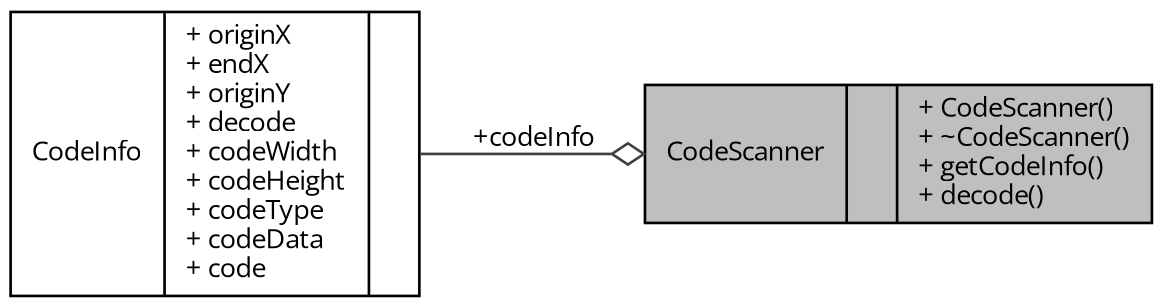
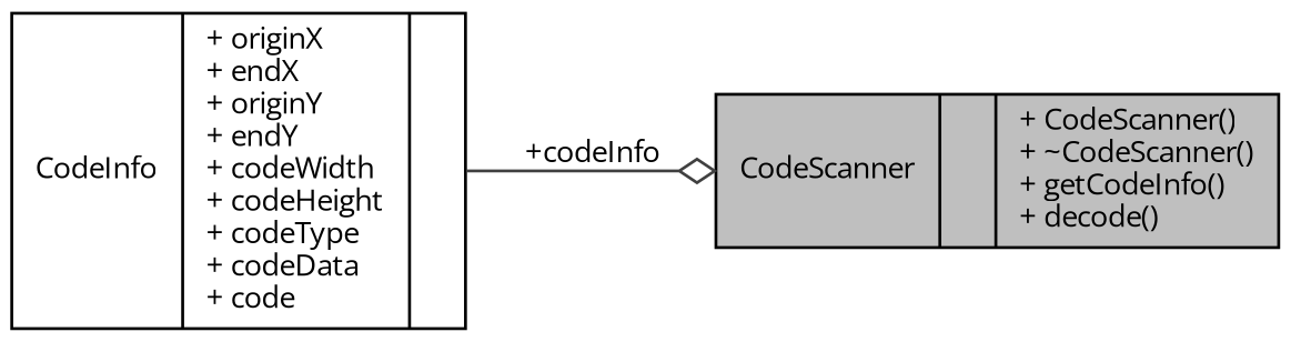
  digraph {
    rankdir=LR
    fontname="Open Sans"
    node [color=black fontname="Open Sans" fontsize=10 shape=record style=filled]
    n1 [fillcolor=grey75 fontcolor=black height=0.2 label="{CodeScanner\n||+ CodeScanner()\l+ ~CodeScanner()\l+ getCodeInfo()\l+ decode()\l}" width=0.4]
-   n2 [fillcolor=white height=0.2 label="{CodeInfo\n|+ originX\l+ endX\l+ originY\l+ decode\l+ codeWidth\l+ codeHeight\l+ codeType\l+ codeData\l+ code\l|}" width=0.4]
+   n2 [fillcolor=white height=0.2 label="{CodeInfo\n|+ originX\l+ endX\l+ originY\l+ endY\l+ codeWidth\l+ codeHeight\l+ codeType\l+ codeData\l+ code\l|}" width=0.4]
    n2 -> n1 [arrowhead=odiamond color=grey25 fontname="Open Sans" fontsize=10 label=" +codeInfo" labelfontname=Helvetica labelfontsize=10 style=solid]
  }
